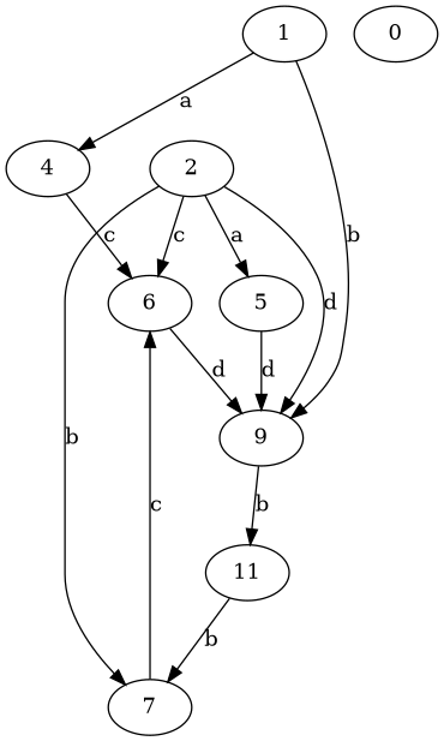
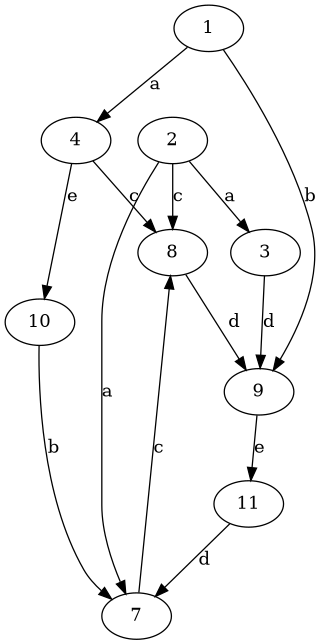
  strict digraph {
    4
-   8 [label=6]
+   8
+   10
    9
    7
-   5
+   5 [label=3]
    11
-   0
    1
    2
    4 -> 8 [label=c]
+   4 -> 10 [label=e]
    8 -> 9 [label=d]
-   9 -> 11 [label=b]
+   10 -> 7 [label=b]
+   9 -> 11 [label=e]
    7 -> 8 [label=c]
    5 -> 9 [label=d]
-   11 -> 7 [label=b]
+   11 -> 7 [label=d]
    1 -> 4 [label=a]
    1 -> 9 [label=b]
    2 -> 8 [label=c]
-   2 -> 9 [label=d]
-   2 -> 7 [label=b]
+   2 -> 7 [label=a]
    2 -> 5 [label=a]
  }
